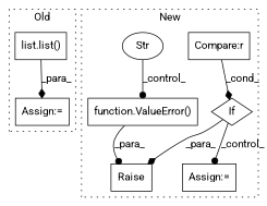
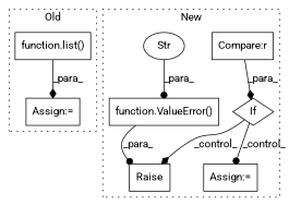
  digraph {
    fontname=Roboto
    node [a=75 fontname=Roboto l=3 shape=box]
    edge [arrowhead=diamond fontname=Roboto]
-   n1 [l="5,1" label="list.list()" s="5868,5894"]
+   n1 [l="5,1" label="function.list()" s="5868,5894"]
    n2 [a=68 label="Assign:=" s=5865]
    n3 [a=91 l=6 label=Raise s=5736]
    n4 [a=96 label=If s=5646 shape=diamond]
    n5 [a=40 l=28 label="Compare:r" s=5690]
    n6 [a=68 label="Assign:=" s=6329]
    n7 [l="11,1" label="function.ValueError()" s="5742,5898"]
    n8 [a=66 l=145 label=Str s=5753 shape=ellipse]
    subgraph cluster_1 {
      label=Old
      style=dotted
      n1
      n2
    }
    subgraph cluster_2 {
      label=New
      style=dotted
      n3
      n4
      n5
      n6
      n7
      n8
    }
    n1 -> n2 [label=_para_]
-   n4 -> n3 [label=_para_]
+   n4 -> n3 [label=_control_]
    n4 -> n6 [arrowhead=dot label=_control_]
-   n5 -> n4 [label=_cond_]
+   n5 -> n4 [label=_para_]
    n7 -> n3 [arrowhead=dot label=_para_]
-   n8 -> n7 [arrowhead=dot label=_control_]
+   n8 -> n7 [arrowhead=dot label=_para_]
  }
